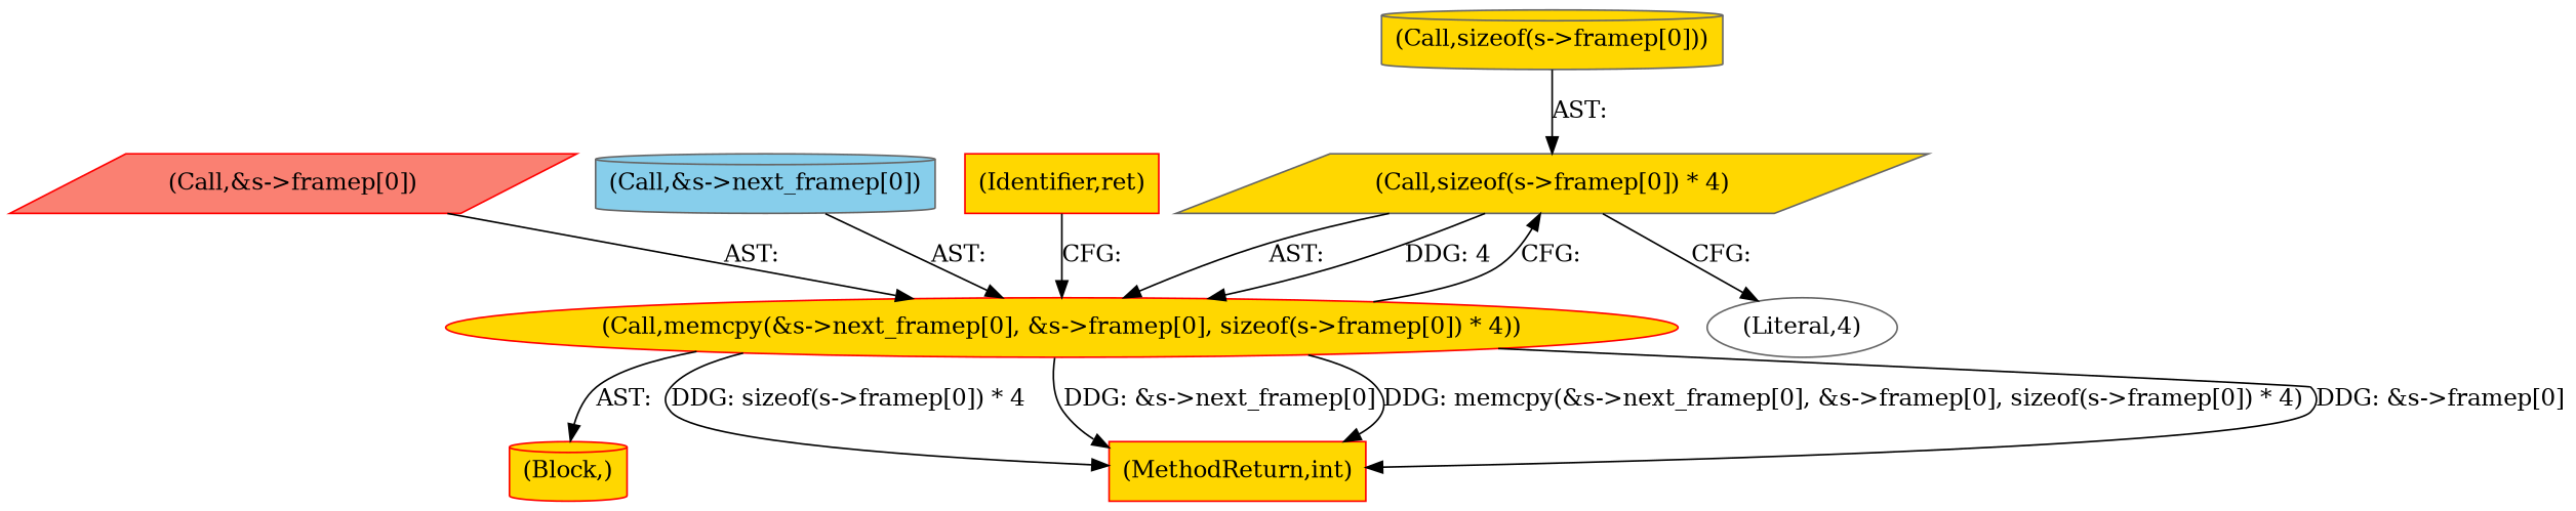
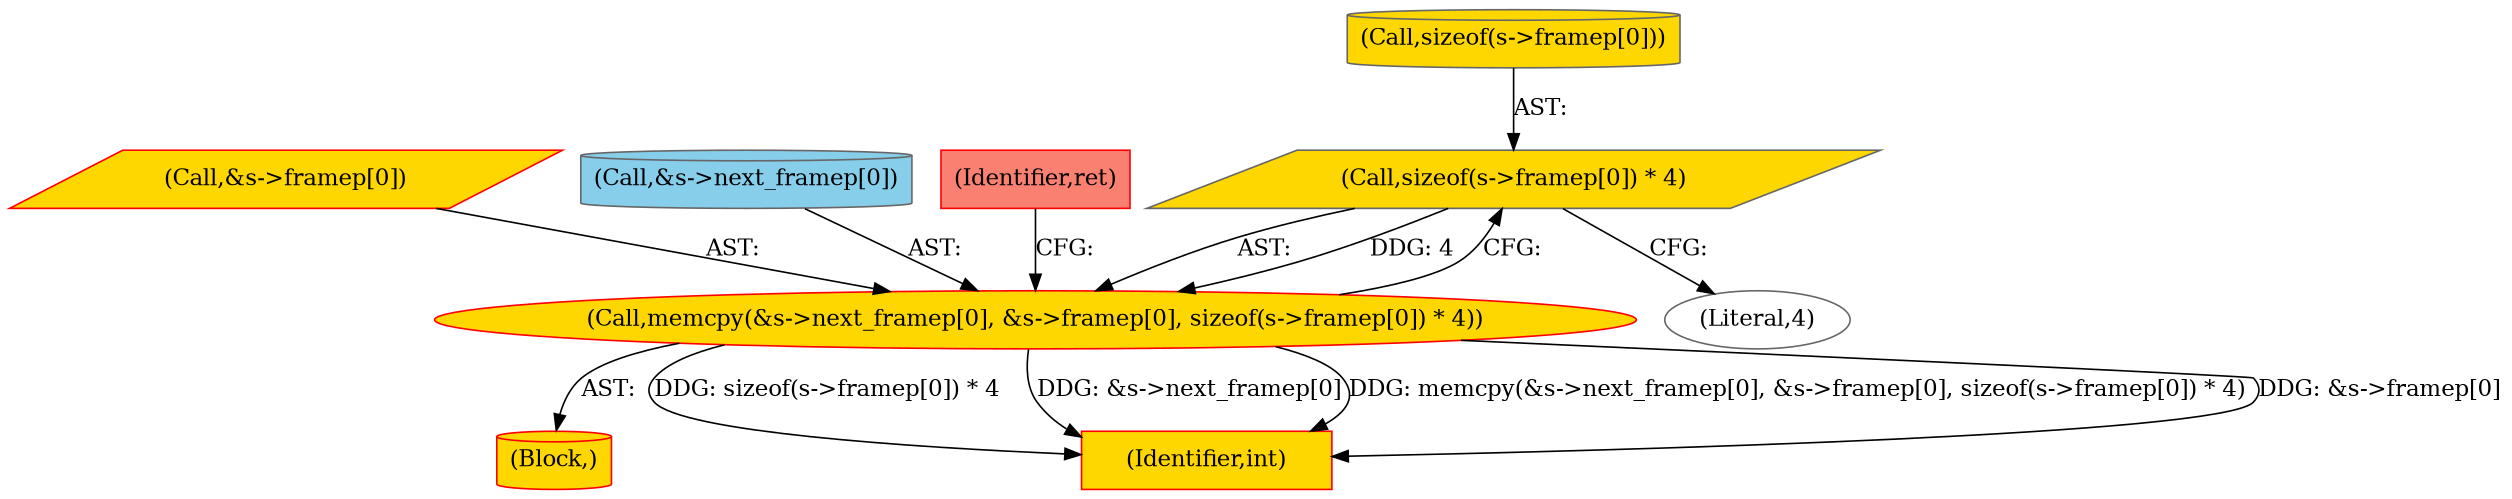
  digraph {
    node [color=red fillcolor=gold shape=cylinder style=filled]
    n1 [color=gray40 label="(Call,sizeof(s->framep[0]) * 4)" shape=parallelogram]
    n2 [label="(Call,memcpy(&s->next_framep[0], &s->framep[0], sizeof(s->framep[0]) * 4))" shape=ellipse]
    n3 [color=gray40 fillcolor=white label="(Literal,4)" shape=ellipse]
    n4 [label="(Block,)"]
-   n5 [label="(MethodReturn,int)" shape=box]
-   n6 [fillcolor=salmon label="(Call,&s->framep[0])" shape=parallelogram]
+   n5 [label="(Identifier,int)" shape=box]
+   n6 [label="(Call,&s->framep[0])" shape=parallelogram]
    n7 [color=gray40 fillcolor=skyblue label="(Call,&s->next_framep[0])"]
-   n8 [label="(Identifier,ret)" shape=box]
+   n8 [fillcolor=salmon label="(Identifier,ret)" shape=box]
    n9 [color=gray40 label="(Call,sizeof(s->framep[0]))"]
    n1 -> n2 [label="AST: "]
    n1 -> n2 [label="DDG: 4"]
    n1 -> n3 [label="CFG: "]
    n2 -> n1 [label="CFG: "]
    n2 -> n4 [label="AST: "]
    n2 -> n5 [label="DDG: sizeof(s->framep[0]) * 4"]
    n2 -> n5 [label="DDG: &s->next_framep[0]"]
    n2 -> n5 [label="DDG: memcpy(&s->next_framep[0], &s->framep[0], sizeof(s->framep[0]) * 4)"]
    n2 -> n5 [label="DDG: &s->framep[0]"]
    n6 -> n2 [label="AST: "]
    n7 -> n2 [label="AST: "]
    n8 -> n2 [label="CFG: "]
    n9 -> n1 [label="AST: "]
  }
